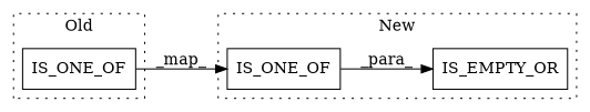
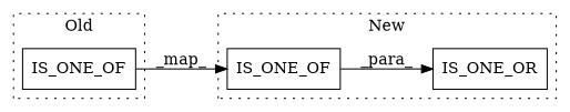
  digraph {
    rankdir=LR
    node [a=32 l="10,1" shape=box]
    n1 [label=IS_ONE_OF s="27227,27274"]
-   n2 [l="12,1" label=IS_EMPTY_OR s="27628,27648"]
+   n2 [l="12,1" label=IS_ONE_OR s="27628,27648"]
    n3 [label=IS_ONE_OF s="27225,27272"]
    subgraph cluster_1 {
      label=New
      style=dotted
      n1
      n2
    }
    subgraph cluster_2 {
      label=Old
      style=dotted
      n3
    }
    n1 -> n2 [label=_para_]
    n3 -> n1 [label=_map_]
  }
